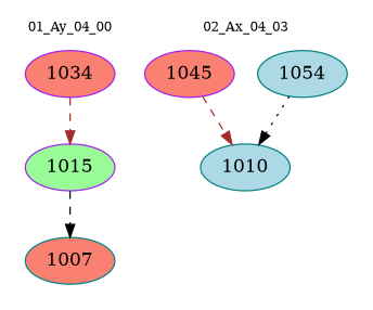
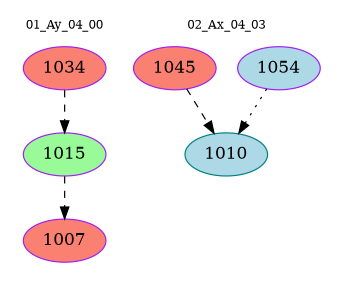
  digraph {
    node [color=purple fillcolor=salmon style=filled]
    edge [color=brown style=dashed]
    n1 [label=1034]
    n2 [fillcolor=palegreen label=1015]
-   n3 [color=teal label=1007]
-   n4 [color=teal fillcolor=lightblue label=1054]
+   n3 [label=1007]
+   n4 [fillcolor=lightblue label=1054]
    n5 [label=1045]
    n6 [color=teal fillcolor=lightblue label=1010]
    subgraph cluster_1 {
      color=white
      fontsize=10
      label="01_Ay_04_00"
      n1
      n2
      n3
    }
    subgraph cluster_2 {
      color=white
      fontsize=10
      label="02_Ax_04_03"
      n4
      n5
      n6
    }
-   n1 -> n2
+   n1 -> n2 [color=black]
    n2 -> n3 [color=black]
    n4 -> n6 [color=black style=dotted]
-   n5 -> n6
+   n5 -> n6 [color=black]
  }
